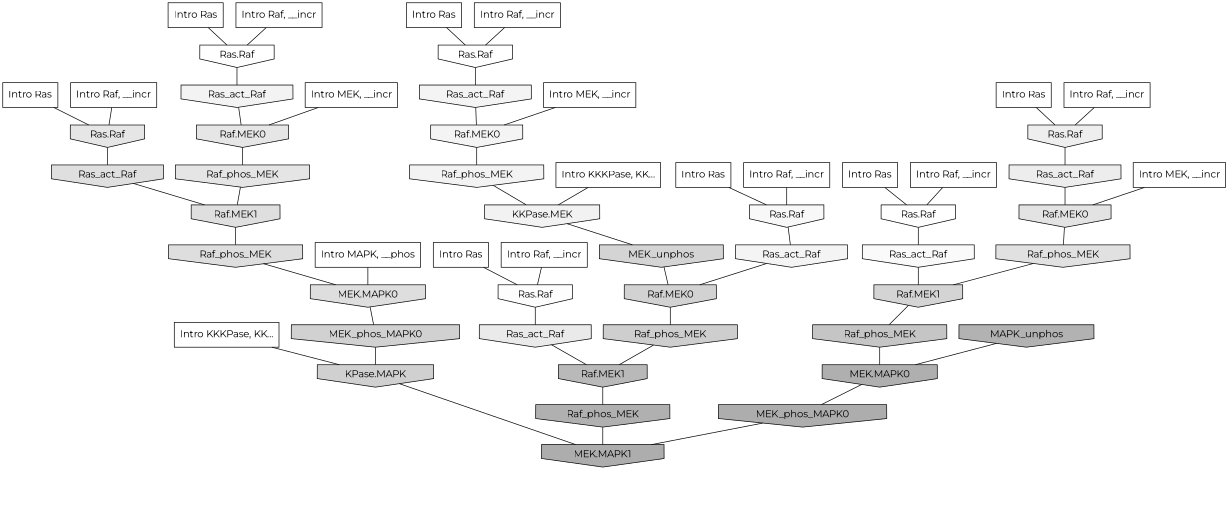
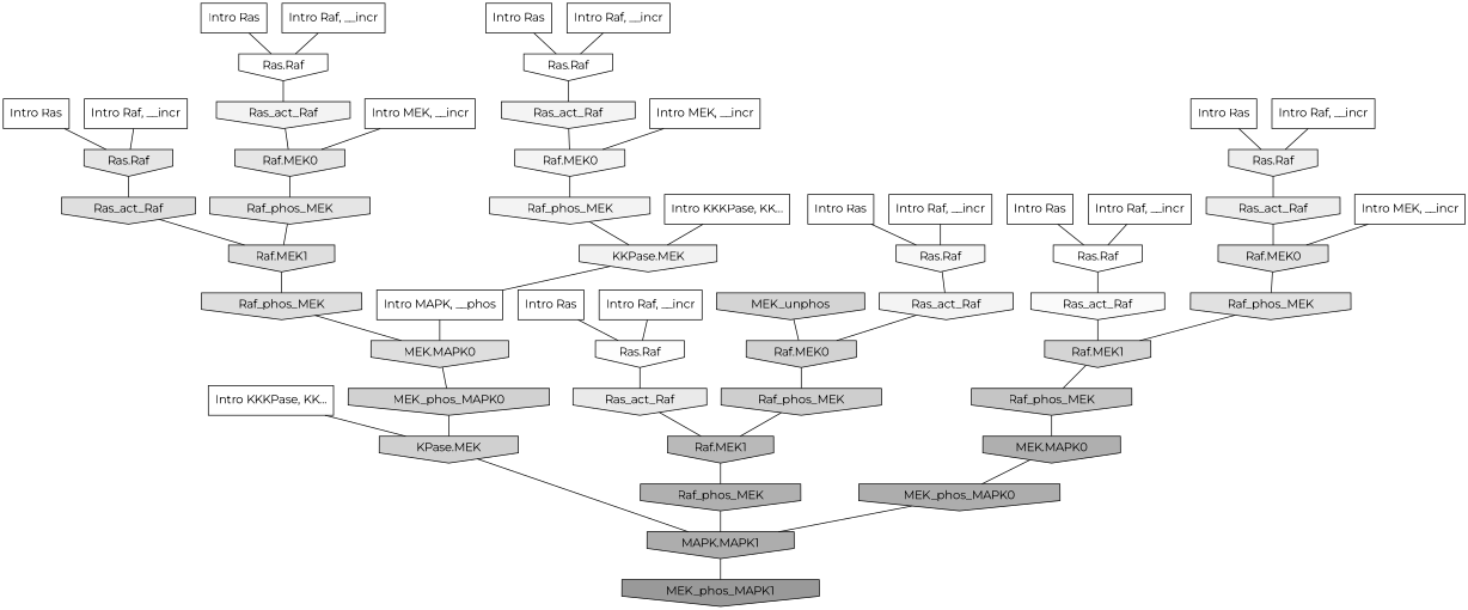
  digraph {
    fontname=Montserrat
    rankdir=TB
    ranksep=0.30
    node [fillcolor="0.000 0.000 1.000" fontname=Montserrat shape=invhouse style=filled]
    edge [color="0.000 0.000 0.000" dir=none fontname=Montserrat]
    n1 [label="Intro Ras" shape=rectangle]
    n2 [fillcolor="0.000 0.000 0.969" label="Ras.Raf"]
    n3 [fillcolor="0.000 0.000 0.955" label=Ras_act_Raf]
    n4 [label="Intro Ras" shape=rectangle]
    n5 [fillcolor="0.000 0.000 0.991" label="Ras.Raf"]
    n6 [fillcolor="0.000 0.000 0.915" label=Ras_act_Raf]
    n7 [label="Intro Ras" shape=rectangle]
    n8 [fillcolor="0.000 0.000 0.997" label="Ras.Raf"]
    n9 [fillcolor="0.000 0.000 0.980" label=Ras_act_Raf]
    n10 [label="Intro Ras" shape=rectangle]
    n11 [fillcolor="0.000 0.000 0.899" label="Ras.Raf"]
    n12 [fillcolor="0.000 0.000 0.873" label=Ras_act_Raf]
    n13 [label="Intro Ras" shape=rectangle]
    n14 [label="Ras.Raf"]
    n15 [fillcolor="0.000 0.000 0.956" label=Ras_act_Raf]
    n16 [label="Intro Ras" shape=rectangle]
    n17 [fillcolor="0.000 0.000 0.933" label="Ras.Raf"]
    n18 [fillcolor="0.000 0.000 0.929" label=Ras_act_Raf]
    n19 [label="Intro Ras" shape=rectangle]
    n20 [label="Ras.Raf"]
    n21 [fillcolor="0.000 0.000 0.951" label=Ras_act_Raf]
    n22 [label="Intro Raf, __incr" shape=rectangle]
    n23 [label="Intro Raf, __incr" shape=rectangle]
    n24 [label="Intro Raf, __incr" shape=rectangle]
    n25 [label="Intro Raf, __incr" shape=rectangle]
    n26 [label="Intro Raf, __incr" shape=rectangle]
    n27 [label="Intro Raf, __incr" shape=rectangle]
    n28 [label="Intro Raf, __incr" shape=rectangle]
    n29 [label="Intro MEK, __incr" shape=rectangle]
    n30 [fillcolor="0.000 0.000 0.956" label="Raf.MEK0"]
    n31 [fillcolor="0.000 0.000 0.951" label=Raf_phos_MEK]
    n32 [label="Intro MEK, __incr" shape=rectangle]
    n33 [fillcolor="0.000 0.000 0.900" label="Raf.MEK0"]
    n34 [fillcolor="0.000 0.000 0.896" label=Raf_phos_MEK]
    n35 [label="Intro MEK, __incr" shape=rectangle]
    n36 [fillcolor="0.000 0.000 0.888" label="Raf.MEK0"]
    n37 [fillcolor="0.000 0.000 0.881" label=Raf_phos_MEK]
    n38 [label="Intro MAPK, __phos" shape=rectangle]
    n39 [fillcolor="0.000 0.000 0.869" label="MEK.MAPK0"]
    n40 [fillcolor="0.000 0.000 0.817" label=MEK_phos_MAPK0]
    n41 [label="Intro KKKPase, KK..." shape=rectangle]
    n42 [fillcolor="0.000 0.000 0.947" label="KKPase.MEK"]
    n43 [fillcolor="0.000 0.000 0.830" label=MEK_unphos]
    n44 [label="Intro KKKPase, KK..." shape=rectangle]
-   n45 [fillcolor="0.000 0.000 0.816" label="KPase.MAPK"]
-   n46 [fillcolor="0.000 0.000 0.676" label="MEK.MAPK1"]
+   n45 [fillcolor="0.000 0.000 0.816" label="KPase.MEK"]
+   n46 [fillcolor="0.000 0.000 0.676" label="MAPK.MAPK1"]
    n47 [fillcolor="0.000 0.000 0.829" label="Raf.MEK1"]
    n48 [fillcolor="0.000 0.000 0.723" label="Raf.MEK1"]
    n49 [fillcolor="0.000 0.000 0.772" label=Raf_phos_MEK]
    n50 [fillcolor="0.000 0.000 0.822" label="Raf.MEK0"]
    n51 [fillcolor="0.000 0.000 0.806" label=Raf_phos_MEK]
    n52 [fillcolor="0.000 0.000 0.689" label=Raf_phos_MEK]
    n53 [fillcolor="0.000 0.000 0.873" label="Raf.MEK1"]
    n54 [fillcolor="0.000 0.000 0.869" label=Raf_phos_MEK]
    n55 [fillcolor="0.000 0.000 0.684" label="MEK.MAPK0"]
-   n56 [fillcolor="0.000 0.000 0.697" label=MAPK_unphos]
    n57 [fillcolor="0.000 0.000 0.676" label=MEK_phos_MAPK0]
+   n58 [fillcolor="0.000 0.000 0.600" label=MEK_phos_MAPK1]
    n1 -> n2
    n2 -> n3
    n3 -> n50
    n4 -> n5
    n5 -> n6
    n6 -> n48
    n7 -> n8
    n8 -> n9
    n9 -> n47
    n10 -> n11
    n11 -> n12
    n12 -> n53
    n13 -> n14
    n14 -> n15
    n15 -> n30
    n16 -> n17
    n17 -> n18
    n18 -> n36
    n19 -> n20
    n20 -> n21
    n21 -> n33
    n22 -> n8
    n23 -> n11
    n24 -> n2
    n25 -> n14
    n26 -> n20
    n27 -> n17
    n28 -> n5
    n29 -> n30
    n30 -> n31
    n31 -> n42
    n32 -> n33
    n33 -> n34
    n34 -> n53
    n35 -> n36
    n36 -> n37
    n37 -> n47
    n38 -> n39
    n39 -> n40
    n40 -> n45
    n41 -> n42
-   n42 -> n43
+   n42 -> n38
    n43 -> n50
    n44 -> n45
    n45 -> n46
+   n46 -> n58
    n47 -> n49
    n48 -> n52
    n49 -> n55
    n50 -> n51
    n51 -> n48
    n52 -> n46
    n53 -> n54
    n54 -> n39
    n55 -> n57
-   n56 -> n55
    n57 -> n46
  }
